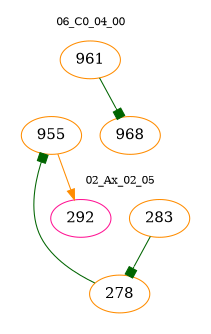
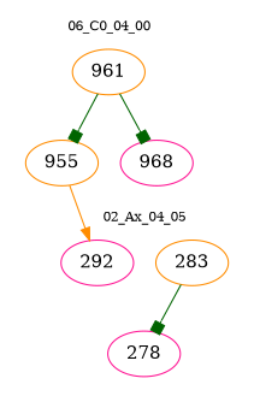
  digraph {
    node [color=darkorange]
    edge [arrowhead=box color=darkgreen]
    n1 [label=283]
-   n2 [label=278]
+   n2 [color=deeppink label=278]
    n3 [color=deeppink label=292]
    n4 [label=961]
    n5 [label=955]
-   n6 [label=968]
+   n6 [color=deeppink label=968]
    subgraph cluster_1 {
      color=white
      fontsize=10
-     label="02_Ax_02_05"
+     label="02_Ax_04_05"
      n1
      n2
      n3
    }
    subgraph cluster_2 {
      color=white
      fontsize=10
      label="06_C0_04_00"
      n4
      n5
      n6
    }
    n1 -> n2
-   n2 -> n5
+   n4 -> n5
    n4 -> n6
    n5 -> n3 [arrowhead=normal color=darkorange]
  }
